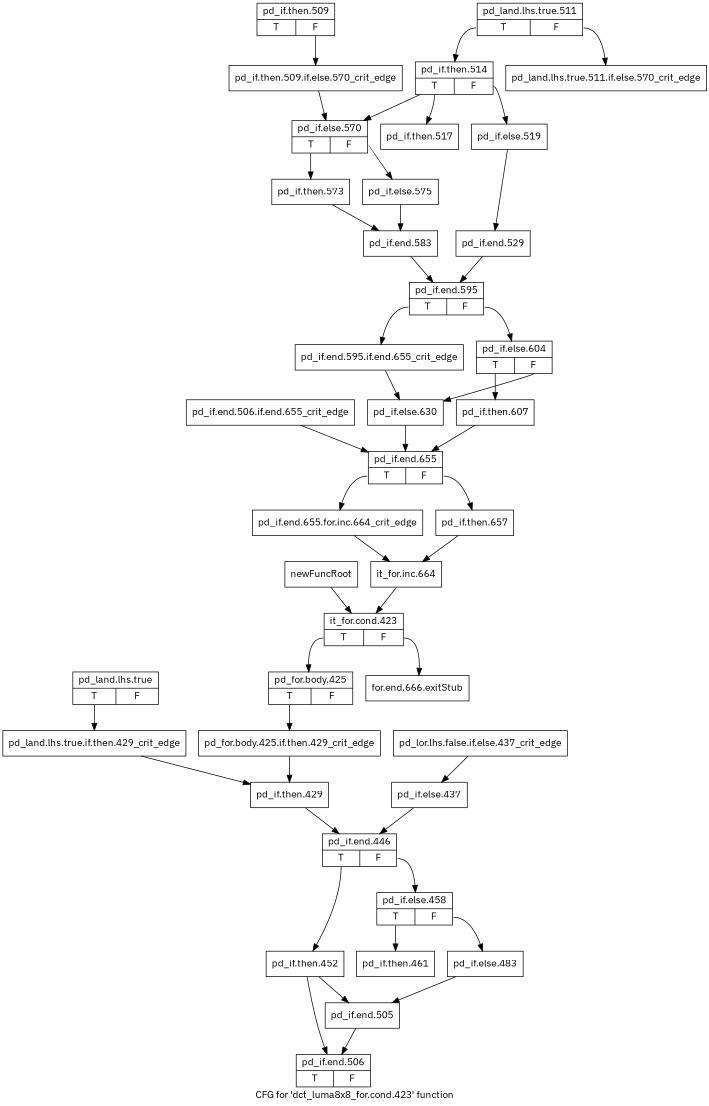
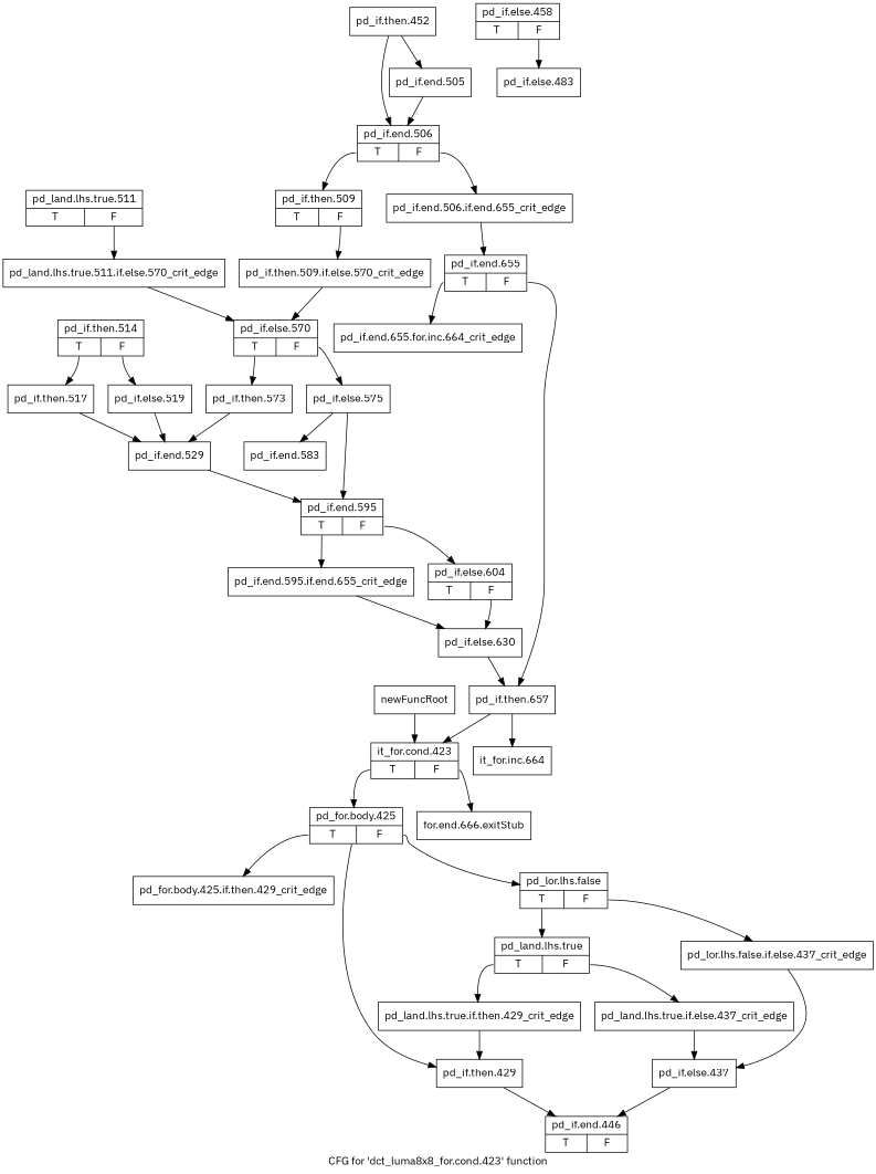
  digraph {
    fontname="IBM Plex Sans"
    label="CFG for 'dct_luma8x8_for.cond.423' function"
    node [fontname="IBM Plex Sans" shape=record]
    edge [fontname="IBM Plex Sans"]
    n1 [label="{newFuncRoot}"]
    n2 [label="{it_for.cond.423|{<s0>T|<s1>F}}"]
    n3 [label="{for.end.666.exitStub}"]
    n4 [label="{pd_for.body.425|{<s0>T|<s1>F}}"]
    n5 [label="{pd_for.body.425.if.then.429_crit_edge}"]
+   n6 [label="{pd_lor.lhs.false|{<s0>T|<s1>F}}"]
    n7 [label="{pd_if.then.429}"]
    n8 [label="{pd_land.lhs.true|{<s0>T|<s1>F}}"]
    n9 [label="{pd_lor.lhs.false.if.else.437_crit_edge}"]
    n10 [label="{pd_if.end.446|{<s0>T|<s1>F}}"]
    n11 [label="{pd_land.lhs.true.if.then.429_crit_edge}"]
+   n12 [label="{pd_land.lhs.true.if.else.437_crit_edge}"]
    n13 [label="{pd_if.else.437}"]
    n14 [label="{pd_if.then.452}"]
    n15 [label="{pd_if.else.458|{<s0>T|<s1>F}}"]
    n16 [label="{pd_if.end.506|{<s0>T|<s1>F}}"]
    n17 [label="{pd_if.end.505}"]
-   n18 [label="{pd_if.then.461}"]
    n19 [label="{pd_if.else.483}"]
    n20 [label="{pd_if.then.509|{<s0>T|<s1>F}}"]
    n21 [label="{pd_if.end.506.if.end.655_crit_edge}"]
    n22 [label="{pd_if.then.509.if.else.570_crit_edge}"]
    n23 [label="{pd_if.end.655|{<s0>T|<s1>F}}"]
    n24 [label="{pd_land.lhs.true.511|{<s0>T|<s1>F}}"]
    n25 [label="{pd_if.then.514|{<s0>T|<s1>F}}"]
    n26 [label="{pd_land.lhs.true.511.if.else.570_crit_edge}"]
    n27 [label="{pd_if.else.570|{<s0>T|<s1>F}}"]
    n28 [label="{pd_if.end.655.for.inc.664_crit_edge}"]
    n29 [label="{pd_if.then.657}"]
    n30 [label="{it_for.inc.664}"]
    n31 [label="{pd_if.then.517}"]
    n32 [label="{pd_if.else.519}"]
    n33 [label="{pd_if.then.573}"]
    n34 [label="{pd_if.else.575}"]
    n35 [label="{pd_if.end.583}"]
    n36 [label="{pd_if.end.529}"]
    n37 [label="{pd_if.end.595|{<s0>T|<s1>F}}"]
    n38 [label="{pd_if.end.595.if.end.655_crit_edge}"]
    n39 [label="{pd_if.else.604|{<s0>T|<s1>F}}"]
    n40 [label="{pd_if.else.630}"]
-   n41 [label="{pd_if.then.607}"]
    n1 -> n2
    n2 -> n3 [tailport=s1]
    n2 -> n4 [tailport=s0]
    n4 -> n5 [tailport=s0]
-   n5 -> n7
+   n4 -> n6 [tailport=s1]
+   n4 -> n7
+   n6 -> n8 [tailport=s0]
+   n6 -> n9 [tailport=s1]
    n7 -> n10
    n8 -> n11 [tailport=s0]
+   n8 -> n12 [tailport=s1]
    n9 -> n13
-   n10 -> n14 [tailport=s0]
-   n10 -> n15 [tailport=s1]
    n11 -> n7
+   n12 -> n13
    n13 -> n10
    n14 -> n16
    n14 -> n17
-   n15 -> n18 [tailport=s0]
    n15 -> n19 [tailport=s1]
+   n16 -> n20 [tailport=s0]
+   n16 -> n21 [tailport=s1]
    n17 -> n16
-   n19 -> n17
    n20 -> n22 [tailport=s1]
    n21 -> n23
    n22 -> n27
    n23 -> n28 [tailport=s0]
    n23 -> n29 [tailport=s1]
-   n24 -> n25 [tailport=s0]
    n24 -> n26 [tailport=s1]
    n25 -> n31 [tailport=s0]
    n25 -> n32 [tailport=s1]
-   n25 -> n27
+   n26 -> n27
    n27 -> n33 [tailport=s0]
    n27 -> n34 [tailport=s1]
-   n28 -> n30
    n29 -> n30
-   n30 -> n2
+   n29 -> n2
+   n31 -> n36
    n32 -> n36
-   n33 -> n35
+   n33 -> n36
    n34 -> n35
-   n35 -> n37
+   n34 -> n37
    n36 -> n37
    n37 -> n38 [tailport=s0]
    n37 -> n39 [tailport=s1]
    n38 -> n40
    n39 -> n40 [tailport=s1]
-   n39 -> n41 [tailport=s0]
-   n40 -> n23
-   n41 -> n23
+   n40 -> n29
  }
